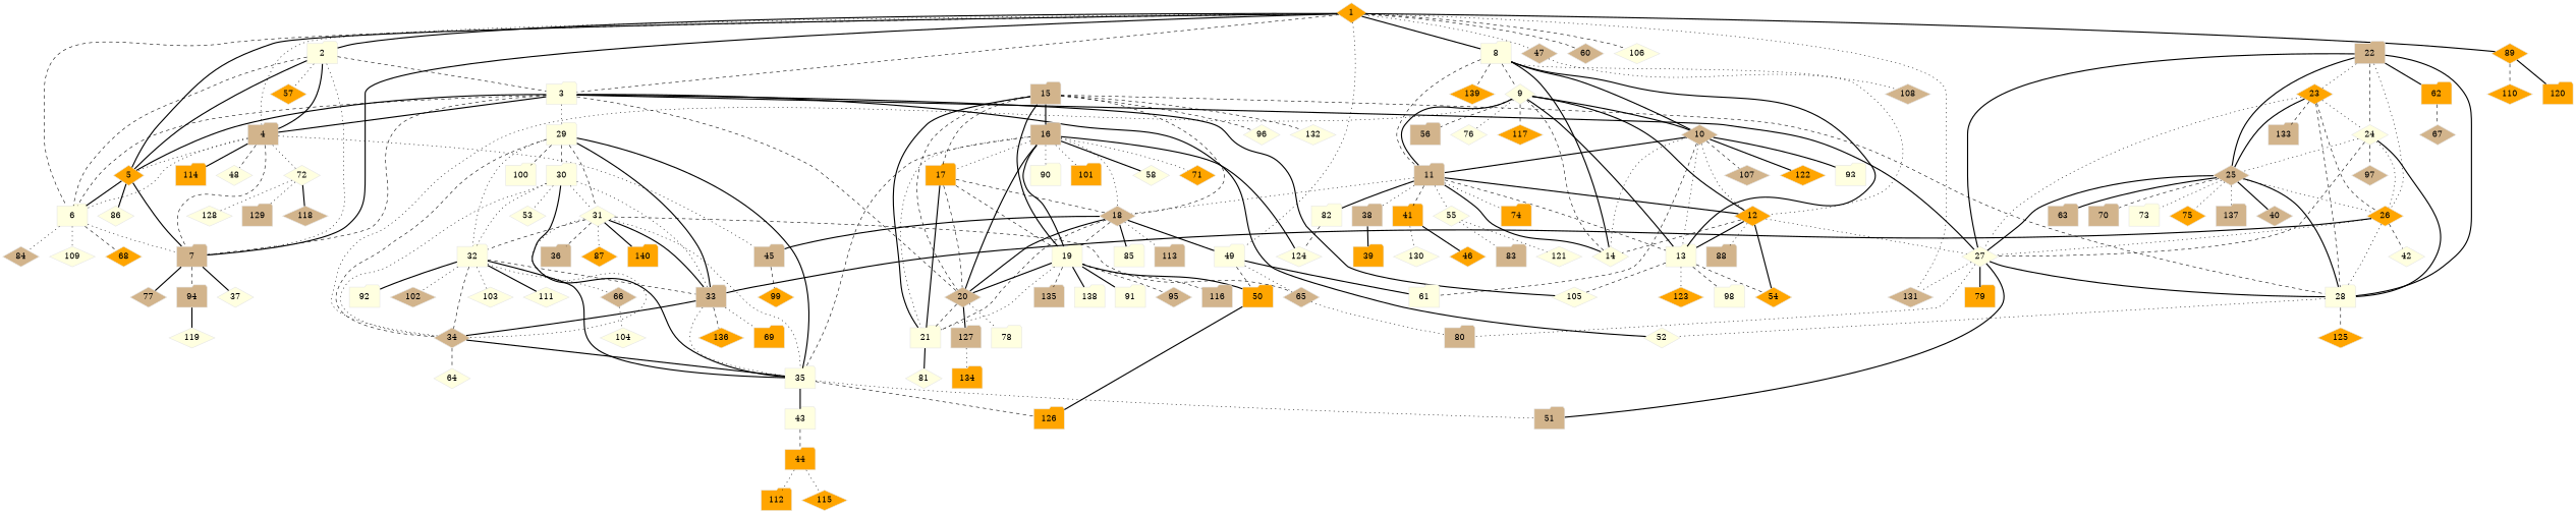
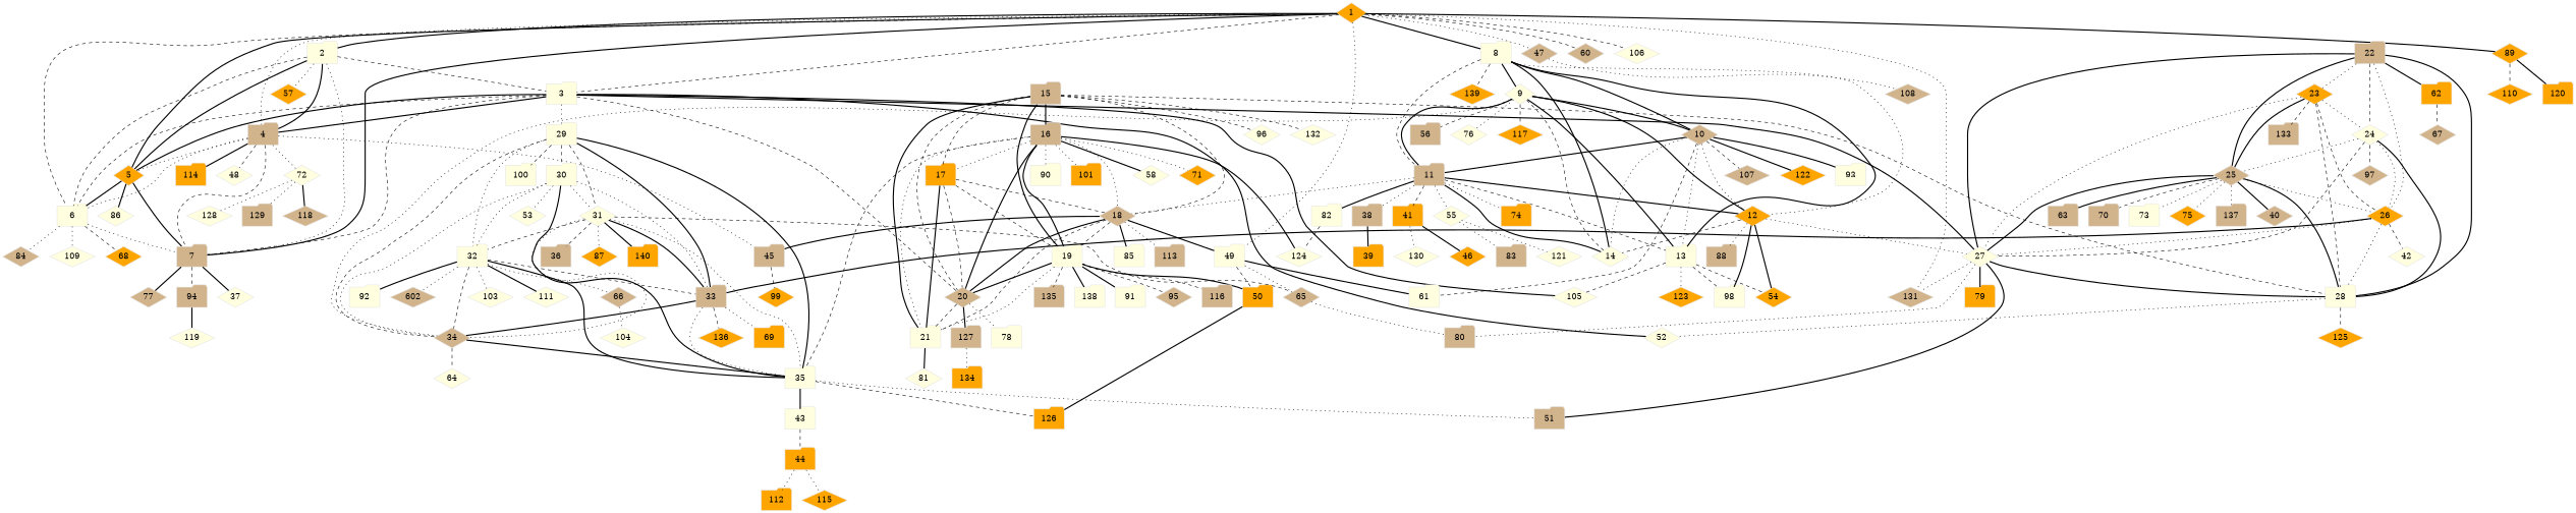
  graph {
    node [color=gray90 fillcolor=lightyellow shape=diamond style=filled]
    edge [style=bold]
    1 [fillcolor=orange]
    2 [shape=folder]
    3 [shape=folder]
    4 [fillcolor=tan shape=folder]
    5 [fillcolor=orange]
    6 [shape=folder]
    7 [fillcolor=tan shape=folder]
    8 [shape=folder]
    47 [fillcolor=tan]
    49 [shape=folder]
    60 [fillcolor=tan]
    89 [fillcolor=orange]
    106
    131 [fillcolor=tan]
    57 [fillcolor=orange]
    20 [fillcolor=tan]
    27
    29 [shape=folder]
    52
    105
    45 [fillcolor=tan shape=folder]
    48
    72
    114 [fillcolor=orange shape=folder]
    86
    68 [fillcolor=orange]
    84 [fillcolor=tan]
    109
    37
    77 [fillcolor=tan]
    94 [fillcolor=tan shape=folder]
    9
    10 [fillcolor=tan]
    11 [fillcolor=tan shape=folder]
    12 [fillcolor=orange]
    13 [shape=folder]
    14
    139 [fillcolor=orange]
    108 [fillcolor=tan]
    61 [shape=folder]
    50 [fillcolor=orange shape=folder]
    65 [fillcolor=tan]
    110 [fillcolor=orange]
    120 [fillcolor=orange shape=folder]
    21 [shape=folder]
    78 [shape=folder]
    127 [fillcolor=tan shape=folder]
    28 [shape=folder]
    51 [fillcolor=tan shape=folder]
    79 [fillcolor=orange shape=folder]
    80 [fillcolor=tan shape=folder]
    34 [fillcolor=tan]
    35 [shape=folder]
    33 [fillcolor=tan shape=folder]
    30 [shape=folder]
    31
    32 [shape=folder]
    100 [shape=folder]
    99 [fillcolor=orange]
    118 [fillcolor=tan]
    128
    129 [fillcolor=tan shape=folder]
    119
    56 [fillcolor=tan shape=folder]
    76
    117 [fillcolor=orange]
    93 [shape=folder]
    107 [fillcolor=tan]
    122 [fillcolor=orange]
    18 [fillcolor=tan]
    38 [fillcolor=tan shape=folder]
    41 [fillcolor=orange shape=folder]
    55
    74 [fillcolor=orange shape=folder]
    82 [shape=folder]
    54 [fillcolor=orange]
    88 [fillcolor=tan shape=folder]
    98 [shape=folder]
    123 [fillcolor=orange]
    64
    19 [shape=folder]
    85 [shape=folder]
    113 [fillcolor=tan shape=folder]
    39 [fillcolor=orange shape=folder]
    46 [fillcolor=orange]
    130
    83 [fillcolor=tan shape=folder]
    121
    124
    15 [fillcolor=tan shape=folder]
    16 [fillcolor=tan shape=folder]
    17 [fillcolor=orange shape=folder]
    96
    132
    58
    71 [fillcolor=orange]
    90 [shape=folder]
    101 [fillcolor=orange shape=folder]
    91 [shape=folder]
    95 [fillcolor=tan]
    116 [fillcolor=tan shape=folder]
    135 [fillcolor=tan shape=folder]
    138 [shape=folder]
    81
    125 [fillcolor=orange]
    43 [shape=folder]
    126 [fillcolor=orange shape=folder]
    134 [fillcolor=orange shape=folder]
    22 [fillcolor=tan shape=folder]
    23 [fillcolor=orange]
    24
    25 [fillcolor=tan]
    26 [fillcolor=orange]
    62 [fillcolor=orange shape=folder]
    133 [fillcolor=tan shape=folder]
    97 [fillcolor=tan]
    40 [fillcolor=tan]
    63 [fillcolor=tan shape=folder]
    70 [fillcolor=tan shape=folder]
    73 [shape=folder]
    75 [fillcolor=orange]
    137 [fillcolor=tan shape=folder]
    42
    67 [fillcolor=tan]
    69 [fillcolor=orange shape=folder]
    136 [fillcolor=orange]
    53
    36 [fillcolor=tan shape=folder]
    87 [fillcolor=orange]
    140 [fillcolor=orange shape=folder]
    66 [fillcolor=tan]
    92 [shape=folder]
-   102 [fillcolor=tan]
+   102 [fillcolor=tan label=602]
    103
    111
    104
    44 [fillcolor=orange shape=folder]
    112 [fillcolor=orange shape=folder]
    115 [fillcolor=orange]
    1 -- 2
    1 -- 3 [style=dashed]
    1 -- 4 [style=dotted]
    1 -- 5
    1 -- 6 [style=dashed]
    1 -- 7
    1 -- 8
    1 -- 47 [style=dotted]
    1 -- 49 [style=dotted]
    1 -- 60 [style=dashed]
    1 -- 89
    1 -- 106 [style=dashed]
    1 -- 131 [style=dotted]
    2 -- 3 [style=dashed]
    2 -- 4
    2 -- 5
    2 -- 6 [style=dashed]
    2 -- 7 [style=dotted]
    2 -- 57 [style=dotted]
    3 -- 4
    3 -- 5
    3 -- 6 [style=dashed]
    3 -- 7 [style=dashed]
    3 -- 20 [style=dashed]
    3 -- 27
    3 -- 29 [style=dotted]
    3 -- 52
    3 -- 105
    4 -- 5 [style=dotted]
    4 -- 6 [style=dotted]
    4 -- 7 [style=dashed]
    4 -- 45 [style=dotted]
    4 -- 48 [style=dashed]
    4 -- 72 [style=dotted]
    4 -- 114
    5 -- 6
    5 -- 7
    5 -- 86
    6 -- 7 [style=dotted]
    6 -- 68 [style=dashed]
    6 -- 84 [style=dotted]
    6 -- 109 [style=dotted]
    7 -- 37
    7 -- 77
    7 -- 94 [style=dashed]
-   8 -- 9 [style=dashed]
+   8 -- 9
    8 -- 10
    8 -- 11 [style=dashed]
    8 -- 12 [style=dotted]
    8 -- 13
    8 -- 14
    8 -- 139 [style=dashed]
    47 -- 108 [style=dotted]
    49 -- 61
    49 -- 50 [style=dashed]
    49 -- 65 [style=dotted]
    89 -- 110 [style=dashed]
    89 -- 120
    20 -- 21 [style=dashed]
    20 -- 78 [style=dotted]
    20 -- 127
    27 -- 131 [style=dotted]
    27 -- 28
    27 -- 51
    27 -- 79
    27 -- 80 [style=dotted]
    29 -- 34 [style=dashed]
    29 -- 35
    29 -- 33
    29 -- 30 [style=dashed]
    29 -- 31 [style=dashed]
    29 -- 32 [style=dotted]
    29 -- 100 [style=dashed]
    45 -- 99 [style=dashed]
    72 -- 118
    72 -- 128 [style=dotted]
    72 -- 129 [style=dotted]
    94 -- 119
    9 -- 10
    9 -- 11
    9 -- 12
    9 -- 13
    9 -- 14 [style=dashed]
    9 -- 34 [style=dotted]
    9 -- 56 [style=dashed]
    9 -- 76 [style=dotted]
    9 -- 117 [style=dashed]
    10 -- 11
    10 -- 12 [style=dotted]
    10 -- 13 [style=dotted]
    10 -- 14 [style=dotted]
    10 -- 61 [style=dashed]
    10 -- 93
    10 -- 107 [style=dashed]
    10 -- 122
    11 -- 12
    11 -- 13 [style=dashed]
    11 -- 14
    11 -- 18 [style=dotted]
    11 -- 38 [style=dotted]
    11 -- 41 [style=dashed]
    11 -- 55 [style=dotted]
    11 -- 74 [style=dotted]
    11 -- 82
    12 -- 27 [style=dotted]
-   12 -- 13
+   12 -- 98
    12 -- 14 [style=dashed]
    12 -- 54
    12 -- 88 [style=dotted]
    13 -- 105 [style=dashed]
    13 -- 54 [style=dashed]
    13 -- 98 [style=dashed]
    13 -- 123 [style=dotted]
    50 -- 126
    65 -- 80 [style=dotted]
    21 -- 81
    127 -- 134 [style=dotted]
    28 -- 52 [style=dotted]
    28 -- 125 [style=dashed]
    34 -- 35
    34 -- 64 [style=dashed]
    35 -- 51 [style=dotted]
    35 -- 43
    35 -- 126 [style=dashed]
    33 -- 34
    33 -- 35 [style=dotted]
    33 -- 69 [style=dotted]
    33 -- 136 [style=dashed]
    30 -- 34 [style=dotted]
    30 -- 35
    30 -- 33 [style=dotted]
    30 -- 31 [style=dotted]
    30 -- 32 [style=dotted]
    30 -- 53 [style=dotted]
    31 -- 65 [style=dashed]
    31 -- 34 [style=dotted]
    31 -- 35 [style=dotted]
    31 -- 33
    31 -- 32 [style=dashed]
    31 -- 36 [style=dashed]
    31 -- 87 [style=dotted]
    31 -- 140
    32 -- 34 [style=dashed]
    32 -- 35
    32 -- 33 [style=dashed]
    32 -- 66 [style=dotted]
    32 -- 92
    32 -- 102 [style=dotted]
    32 -- 103 [style=dotted]
    32 -- 111
    18 -- 49
    18 -- 20
    18 -- 45
    18 -- 21 [style=dashed]
    18 -- 19 [style=dashed]
    18 -- 85
    18 -- 113 [style=dotted]
    38 -- 39
    41 -- 46
    41 -- 130 [style=dotted]
    55 -- 83 [style=dotted]
    55 -- 121 [style=dotted]
    82 -- 124 [style=dashed]
    19 -- 20
    19 -- 50
    19 -- 21 [style=dotted]
    19 -- 91
    19 -- 95 [style=dashed]
    19 -- 116 [style=dashed]
    19 -- 135 [style=dashed]
    19 -- 138
    15 -- 20 [style=dashed]
    15 -- 21
    15 -- 28 [style=dashed]
    15 -- 18 [style=dashed]
    15 -- 19
    15 -- 16
    15 -- 17 [style=dashed]
    15 -- 96 [style=dashed]
    15 -- 132 [style=dashed]
    16 -- 20
    16 -- 21 [style=dotted]
    16 -- 35 [style=dashed]
    16 -- 18 [style=dotted]
    16 -- 19
    16 -- 124
    16 -- 17 [style=dotted]
    16 -- 58
    16 -- 71 [style=dotted]
    16 -- 90 [style=dotted]
    16 -- 101 [style=dotted]
    17 -- 20 [style=dashed]
    17 -- 21
    17 -- 18 [style=dashed]
    17 -- 19 [style=dashed]
    43 -- 44 [style=dashed]
    22 -- 27
    22 -- 28
    22 -- 23 [style=dotted]
    22 -- 24 [style=dashed]
    22 -- 25
    22 -- 26 [style=dotted]
    22 -- 62
    23 -- 27 [style=dotted]
    23 -- 28 [style=dashed]
    23 -- 24 [style=dotted]
    23 -- 25
    23 -- 26 [style=dashed]
    23 -- 133 [style=dashed]
    24 -- 27 [style=dashed]
    24 -- 28
    24 -- 25 [style=dotted]
    24 -- 26 [style=dotted]
    24 -- 97 [style=dashed]
    25 -- 27
    25 -- 28
    25 -- 26 [style=dotted]
    25 -- 40
    25 -- 63
    25 -- 70 [style=dashed]
    25 -- 73 [style=dotted]
    25 -- 75 [style=dotted]
    25 -- 137 [style=dotted]
    26 -- 27 [style=dotted]
    26 -- 28 [style=dotted]
    26 -- 33
    26 -- 42 [style=dashed]
    62 -- 67 [style=dashed]
    66 -- 104 [style=dotted]
    44 -- 112 [style=dotted]
    44 -- 115 [style=dotted]
  }
